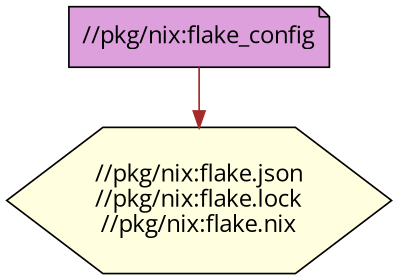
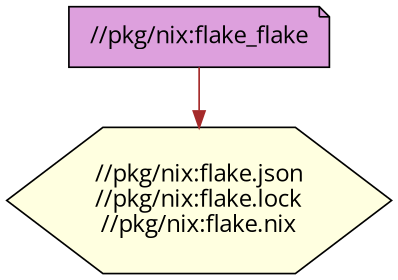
  digraph {
    fontname="Open Sans"
    node [style=filled fontname="Open Sans"]
-   "//pkg/nix:flake_config" [shape=note fillcolor=plum]
+   "//pkg/nix:flake_config" [shape=note fillcolor=plum label="//pkg/nix:flake_flake"]
    "//pkg/nix:flake.json\n//pkg/nix:flake.lock\n//pkg/nix:flake.nix" [shape=hexagon fillcolor=lightyellow]
    "//pkg/nix:flake_config" -> "//pkg/nix:flake.json\n//pkg/nix:flake.lock\n//pkg/nix:flake.nix" [color=brown fontname="Open Sans"]
  }
